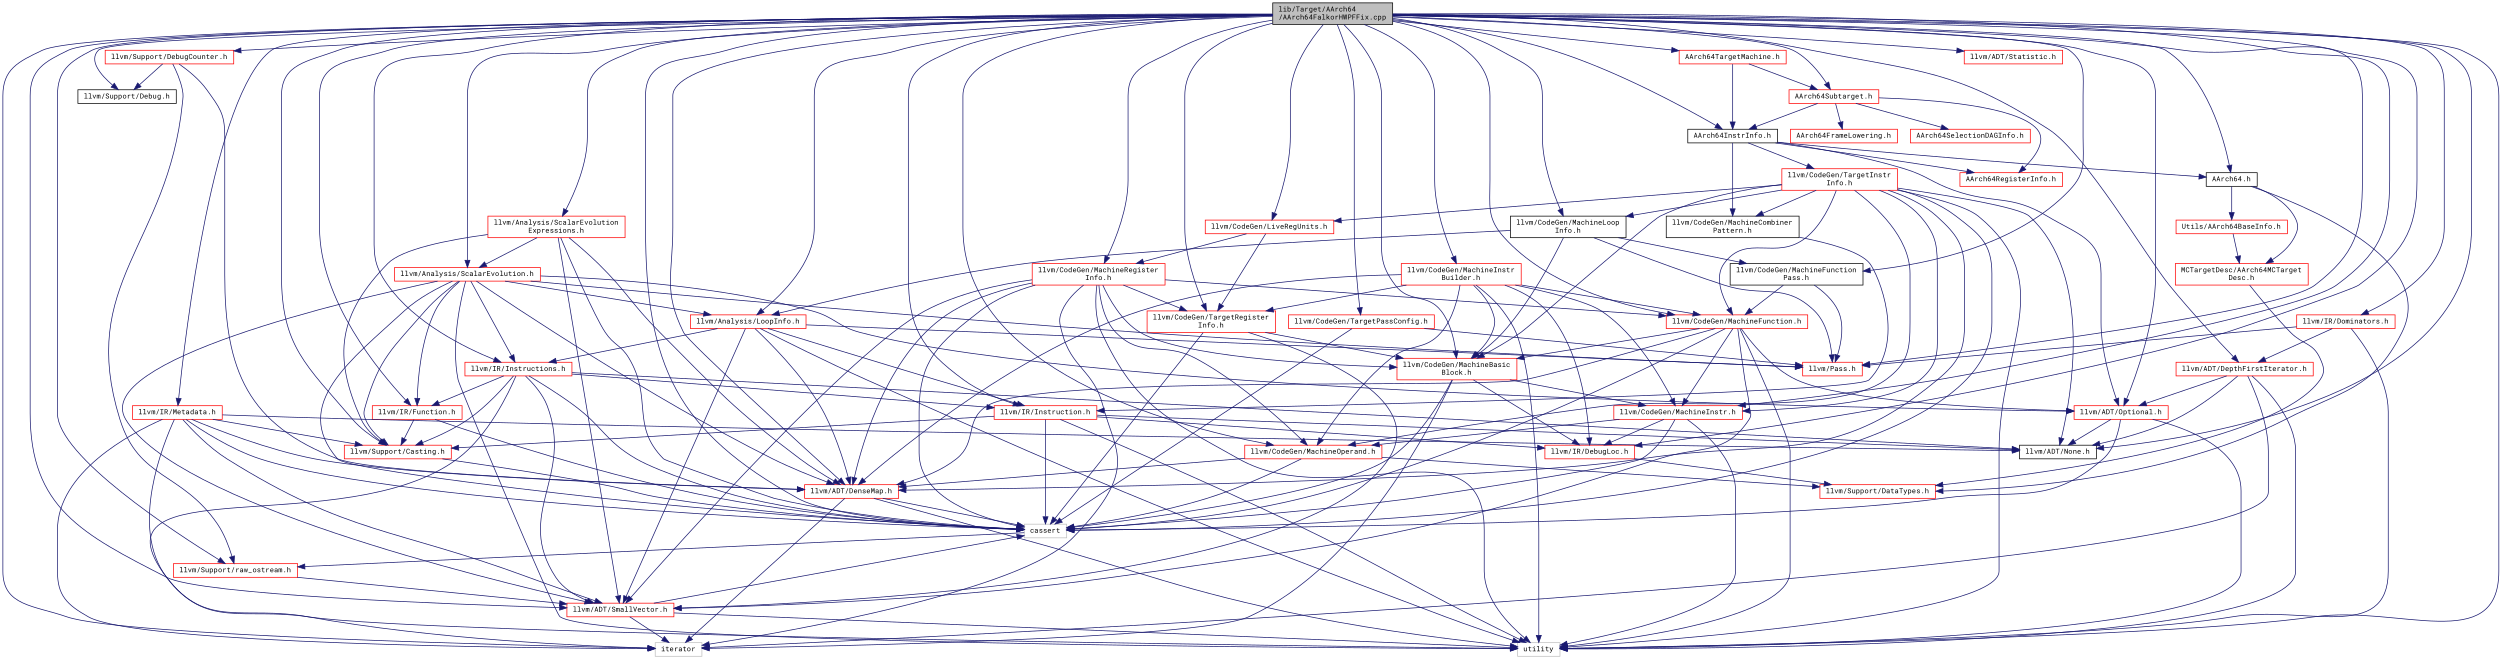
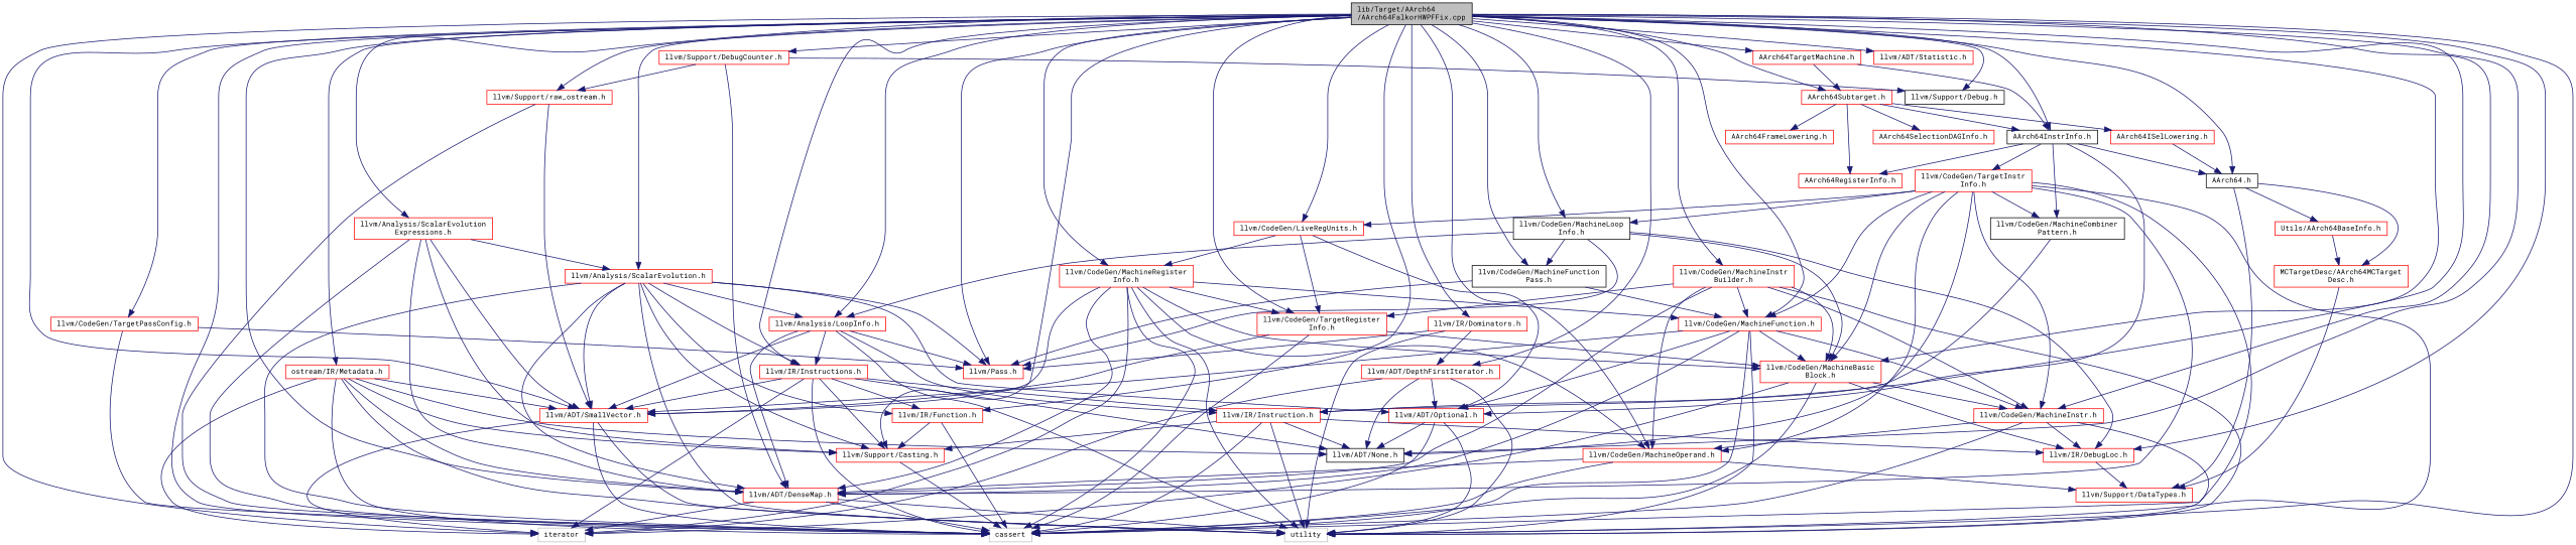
  digraph {
    fontname="Roboto Mono"
    node [color=red fontname="Roboto Mono" fontsize=10 shape=box]
    edge [color=midnightblue fontname="Roboto Mono" fontsize=10 labelfontname=Helvetica labelfontsize=10 style=solid]
    n1 [color=black fillcolor=grey75 fontcolor=black height=0.2 label="lib/Target/AArch64\l/AArch64FalkorHWPFFix.cpp" style=filled width=0.4]
    n2 [color=black height=0.2 label="AArch64.h" width=0.4]
    n3 [height=0.2 label="llvm/Pass.h" width=0.4]
    n4 [color=black height=0.2 label="AArch64InstrInfo.h" width=0.4]
    n5 [height=0.2 label="llvm/ADT/Optional.h" width=0.4]
    n6 [color=black height=0.2 label="llvm/ADT/None.h" width=0.4]
    n7 [color=grey75 height=0.2 label=cassert width=0.4]
    n8 [color=grey75 height=0.2 label=utility width=0.4]
    n9 [height=0.2 label="llvm/ADT/DenseMap.h" width=0.4]
    n10 [color=grey75 height=0.2 label=iterator width=0.4]
    n11 [height=0.2 label="llvm/CodeGen/LiveRegUnits.h" width=0.4]
    n12 [height=0.2 label="llvm/CodeGen/MachineRegister\lInfo.h" width=0.4]
    n13 [height=0.2 label="llvm/ADT/SmallVector.h" width=0.4]
    n14 [height=0.2 label="llvm/CodeGen/MachineBasic\lBlock.h" width=0.4]
    n15 [height=0.2 label="llvm/CodeGen/MachineInstr.h" width=0.4]
    n16 [height=0.2 label="llvm/CodeGen/MachineOperand.h" width=0.4]
    n17 [height=0.2 label="llvm/IR/DebugLoc.h" width=0.4]
    n18 [height=0.2 label="llvm/CodeGen/MachineFunction.h" width=0.4]
    n19 [height=0.2 label="llvm/CodeGen/TargetRegister\lInfo.h" width=0.4]
    n20 [color=black height=0.2 label="llvm/CodeGen/MachineLoop\lInfo.h" width=0.4]
    n21 [height=0.2 label="llvm/Analysis/LoopInfo.h" width=0.4]
    n22 [height=0.2 label="llvm/IR/Instruction.h" width=0.4]
    n23 [height=0.2 label="llvm/Support/Casting.h" width=0.4]
    n24 [height=0.2 label="llvm/IR/Instructions.h" width=0.4]
    n25 [height=0.2 label="llvm/IR/Function.h" width=0.4]
    n26 [color=black height=0.2 label="llvm/CodeGen/MachineFunction\lPass.h" width=0.4]
    n27 [height=0.2 label="AArch64Subtarget.h" width=0.4]
    n28 [height=0.2 label="AArch64TargetMachine.h" width=0.4]
    n29 [height=0.2 label="llvm/ADT/DepthFirstIterator.h" width=0.4]
    n30 [height=0.2 label="llvm/ADT/Statistic.h" width=0.4]
    n31 [height=0.2 label="llvm/Analysis/ScalarEvolution.h" width=0.4]
    n32 [height=0.2 label="llvm/Analysis/ScalarEvolution\lExpressions.h" width=0.4]
    n33 [height=0.2 label="llvm/CodeGen/MachineInstr\lBuilder.h" width=0.4]
    n34 [height=0.2 label="llvm/CodeGen/TargetPassConfig.h" width=0.4]
    n35 [height=0.2 label="llvm/IR/Dominators.h" width=0.4]
-   n36 [height=0.2 label="llvm/IR/Metadata.h" width=0.4]
+   n36 [height=0.2 label="ostream/IR/Metadata.h" width=0.4]
    n37 [color=black height=0.2 label="llvm/Support/Debug.h" width=0.4]
    n38 [height=0.2 label="llvm/Support/DebugCounter.h" width=0.4]
    n39 [height=0.2 label="llvm/Support/raw_ostream.h" width=0.4]
    n40 [height=0.2 label="MCTargetDesc/AArch64MCTarget\lDesc.h" width=0.4]
    n41 [height=0.2 label="llvm/Support/DataTypes.h" width=0.4]
    n42 [height=0.2 label="Utils/AArch64BaseInfo.h" width=0.4]
    n43 [height=0.2 label="AArch64RegisterInfo.h" width=0.4]
    n44 [color=black height=0.2 label="llvm/CodeGen/MachineCombiner\lPattern.h" width=0.4]
    n45 [height=0.2 label="llvm/CodeGen/TargetInstr\lInfo.h" width=0.4]
    n46 [height=0.2 label="AArch64FrameLowering.h" width=0.4]
+   n47 [height=0.2 label="AArch64ISelLowering.h" width=0.4]
    n48 [height=0.2 label="AArch64SelectionDAGInfo.h" width=0.4]
    n1 -> n2
    n1 -> n3
    n1 -> n4
-   n1 -> n5
+   n11 -> n5
    n1 -> n6
    n1 -> n7
    n1 -> n8
    n1 -> n9
    n1 -> n10
    n1 -> n11
    n1 -> n12
    n1 -> n13
    n1 -> n14
    n1 -> n15
    n1 -> n16
    n1 -> n17
    n1 -> n18
    n1 -> n19
    n1 -> n20
    n1 -> n21
    n1 -> n22
    n1 -> n23
    n1 -> n24
    n1 -> n25
    n1 -> n26
    n1 -> n27
    n1 -> n28
    n1 -> n29
    n1 -> n30
    n1 -> n31
    n1 -> n32
    n1 -> n33
    n1 -> n34
    n1 -> n35
    n1 -> n36
    n1 -> n37
    n1 -> n38
    n1 -> n39
    n2 -> n40
    n2 -> n41
    n2 -> n42
    n4 -> n2
    n4 -> n5
    n4 -> n43
    n4 -> n44
    n4 -> n45
    n5 -> n6
    n5 -> n7
    n5 -> n8
    n9 -> n7
    n9 -> n8
    n9 -> n10
    n11 -> n12
    n11 -> n19
    n12 -> n7
    n12 -> n8
    n12 -> n9
    n12 -> n10
    n12 -> n13
    n12 -> n14
    n12 -> n16
    n12 -> n18
    n12 -> n19
    n13 -> n7
    n13 -> n8
    n13 -> n10
    n14 -> n7
    n14 -> n10
    n14 -> n15
    n14 -> n17
    n15 -> n7
    n15 -> n8
    n15 -> n16
    n15 -> n17
    n16 -> n7
    n16 -> n9
    n16 -> n41
    n17 -> n41
    n18 -> n5
    n18 -> n7
    n18 -> n8
    n18 -> n9
    n18 -> n13
    n18 -> n14
    n18 -> n15
    n19 -> n7
    n19 -> n13
    n19 -> n14
    n20 -> n3
    n20 -> n14
-   n33 -> n17
+   n20 -> n17
    n20 -> n21
    n20 -> n26
    n21 -> n3
    n21 -> n8
    n21 -> n9
    n21 -> n13
    n21 -> n22
    n21 -> n24
    n22 -> n6
    n22 -> n7
    n22 -> n8
    n22 -> n17
    n22 -> n23
    n23 -> n7
    n24 -> n6
    n24 -> n7
    n24 -> n10
    n24 -> n13
    n24 -> n22
    n24 -> n23
    n24 -> n25
    n25 -> n7
    n25 -> n23
    n26 -> n3
    n26 -> n18
    n27 -> n4
    n27 -> n43
    n27 -> n46
+   n27 -> n47
    n27 -> n48
    n28 -> n4
    n28 -> n27
    n29 -> n5
    n29 -> n6
    n29 -> n8
    n29 -> n10
    n31 -> n3
    n31 -> n5
    n31 -> n7
    n31 -> n8
    n31 -> n9
    n31 -> n13
    n31 -> n21
    n31 -> n23
    n31 -> n24
    n31 -> n25
    n32 -> n7
    n32 -> n9
    n32 -> n13
    n32 -> n23
    n32 -> n31
    n33 -> n8
    n33 -> n9
    n33 -> n14
    n33 -> n15
    n33 -> n16
    n33 -> n18
    n33 -> n19
    n34 -> n3
    n34 -> n7
    n35 -> n3
    n35 -> n8
    n35 -> n29
    n36 -> n6
    n36 -> n7
    n36 -> n8
    n36 -> n9
    n36 -> n10
    n36 -> n13
    n36 -> n23
    n38 -> n9
    n38 -> n37
    n38 -> n39
-   n7 -> n39
+   n39 -> n7
    n39 -> n13
    n40 -> n41
    n42 -> n40
    n44 -> n22
    n45 -> n6
    n45 -> n7
    n45 -> n8
    n45 -> n9
    n45 -> n11
    n45 -> n14
    n45 -> n15
    n45 -> n16
    n45 -> n18
    n45 -> n20
    n45 -> n44
+   n47 -> n2
  }
